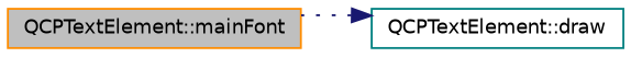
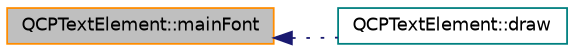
  digraph {
    rankdir=LR
    node [fontname=Helvetica fontsize=10 shape=record style=filled]
    n1 [color=darkorange fillcolor=grey75 fontcolor=black height=0.2 label="QCPTextElement::mainFont" width=0.4]
    n2 [color=teal fillcolor=white height=0.2 label="QCPTextElement::draw" width=0.4]
-   n2 -> n1 [color=midnightblue dir=back fontname=Helvetica fontsize=10 labelfontname=Helvetica labelfontsize=10 style=dotted]
+   n1 -> n2 [color=midnightblue dir=back fontname=Helvetica fontsize=10 labelfontname=Helvetica labelfontsize=10 style=dotted]
  }
